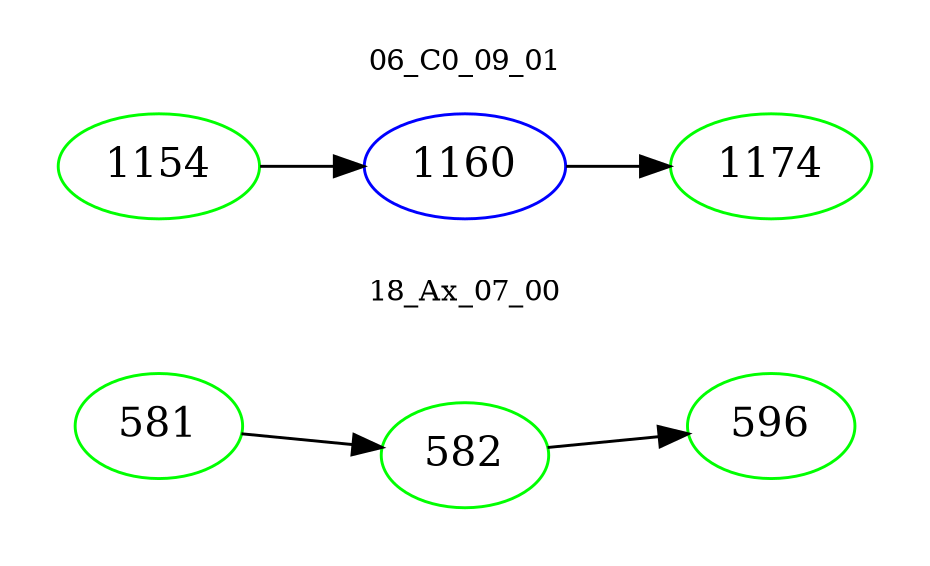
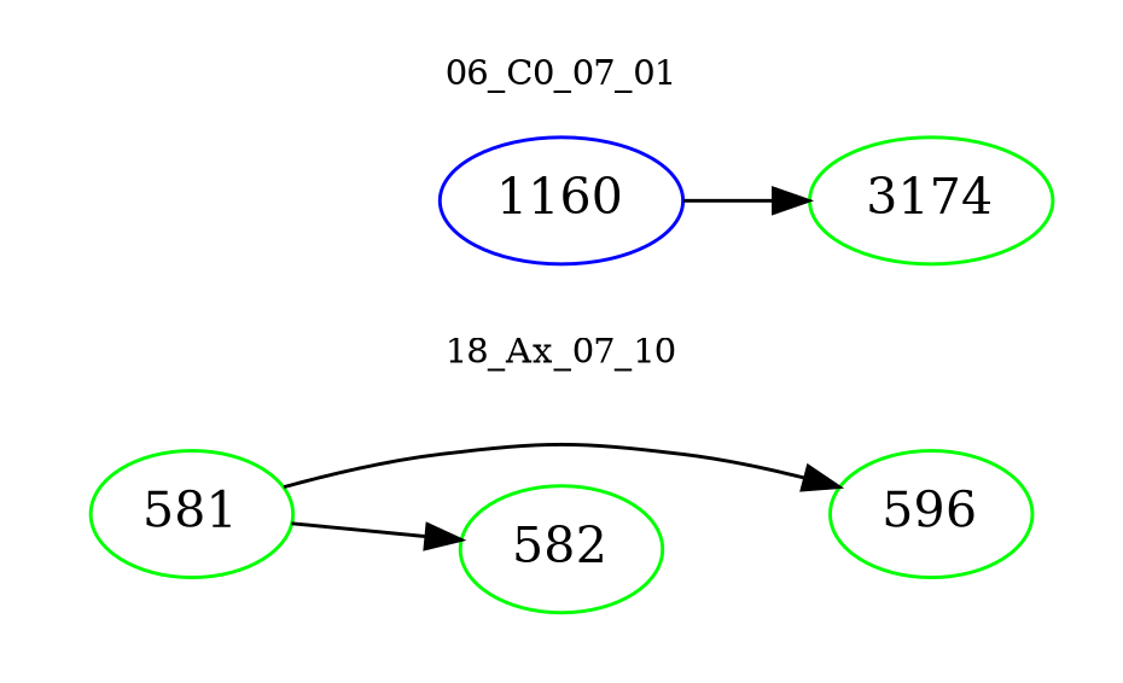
  digraph {
    rankdir=LR
    node [color=green]
    edge [color=black]
    n1 [label=582]
    n2 [label=581]
    n3 [label=596]
-   n4 [label=1154]
    n5 [color=blue label=1160]
-   n6 [label=1174]
+   n6 [label=3174]
    subgraph cluster_1 {
      color=white
      fontsize=10
-     label="18_Ax_07_00"
+     label="18_Ax_07_10"
      n1
      n2
      n3
    }
    subgraph cluster_2 {
      color=white
      fontsize=10
-     label="06_C0_09_01"
-     n4
+     label="06_C0_07_01"
      n5
      n6
    }
    n2 -> n1
-   n1 -> n3
-   n4 -> n5
+   n2 -> n3
    n5 -> n6
  }
